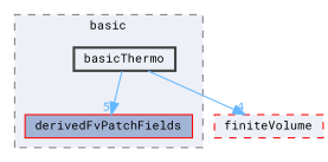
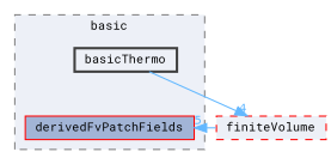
  digraph {
    compound=true
    fontname="Roboto Mono"
    node [color=red fillcolor="#edf0f7" fontname="Roboto Mono" fontsize=10 shape=box]
    edge [color=steelblue1 fontcolor=steelblue1 fontname="Roboto Mono" fontsize=10 labeldistance=1.5 labelfontname=Helvetica labelfontsize=10]
    n1 [fillcolor="#a2b4d6" height=0.2 label=derivedFvPatchFields style=filled width=0.4]
    n2 [color=grey25 height=0.2 label=basicThermo style="filled,bold" width=0.4]
    n3 [height=0.2 label=finiteVolume style="filled,dashed" width=0.4]
    subgraph cluster_1 {
      bgcolor="#edf0f7"
      fontsize=10
      label=basic
      pencolor=grey50
      style="filled,dashed"
      n1
      n2
    }
-   n2 -> n1 [headlabel=5]
+   n3 -> n1 [headlabel=5]
    n2 -> n3 [headlabel=4]
  }
